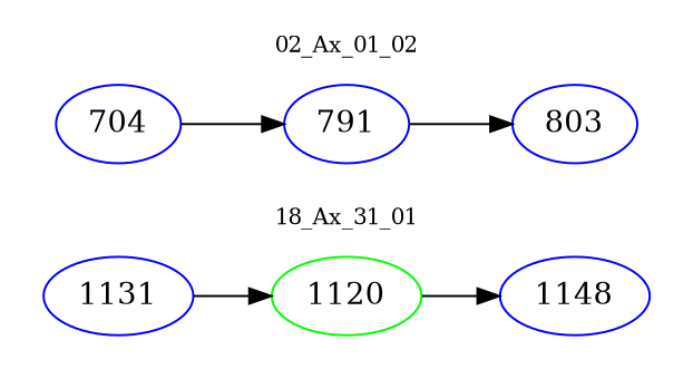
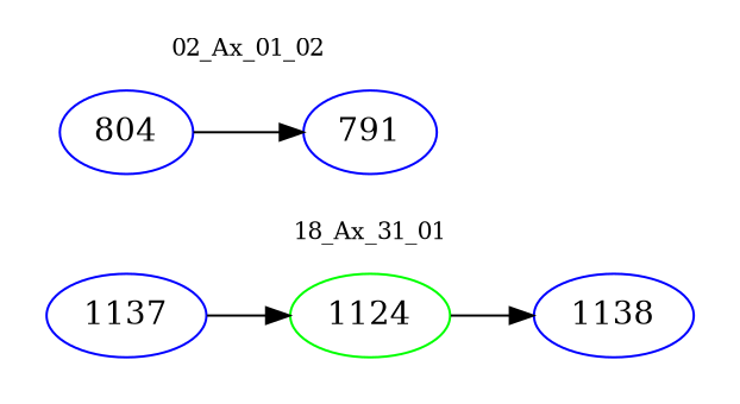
  digraph {
    rankdir=LR
    node [color=blue]
    edge [color=black]
-   n1 [label=1131]
-   n2 [color=green label=1120]
-   n3 [label=1148]
-   n4 [label=704]
+   n1 [label=1137]
+   n2 [color=green label=1124]
+   n3 [label=1138]
+   n4 [label=804]
    n5 [label=791]
-   n6 [label=803]
    subgraph cluster_1 {
      color=white
      fontsize=10
      label="18_Ax_31_01"
      n1
      n2
      n3
    }
    subgraph cluster_2 {
      color=white
      fontsize=10
      label="02_Ax_01_02"
      n4
      n5
-     n6
    }
    n1 -> n2
    n2 -> n3
    n4 -> n5
-   n5 -> n6
  }
